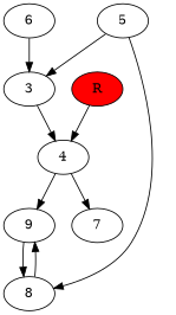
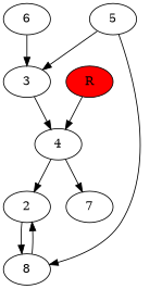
  digraph {
    3
    4
    8
-   2 [label=9]
+   2
    7
    5
    6
    R [fillcolor="#ff0000" style=filled]
    3 -> 4
    4 -> 2
    4 -> 7
    8 -> 2
    2 -> 8
    5 -> 3
    5 -> 8
    6 -> 3
    R -> 4
  }
